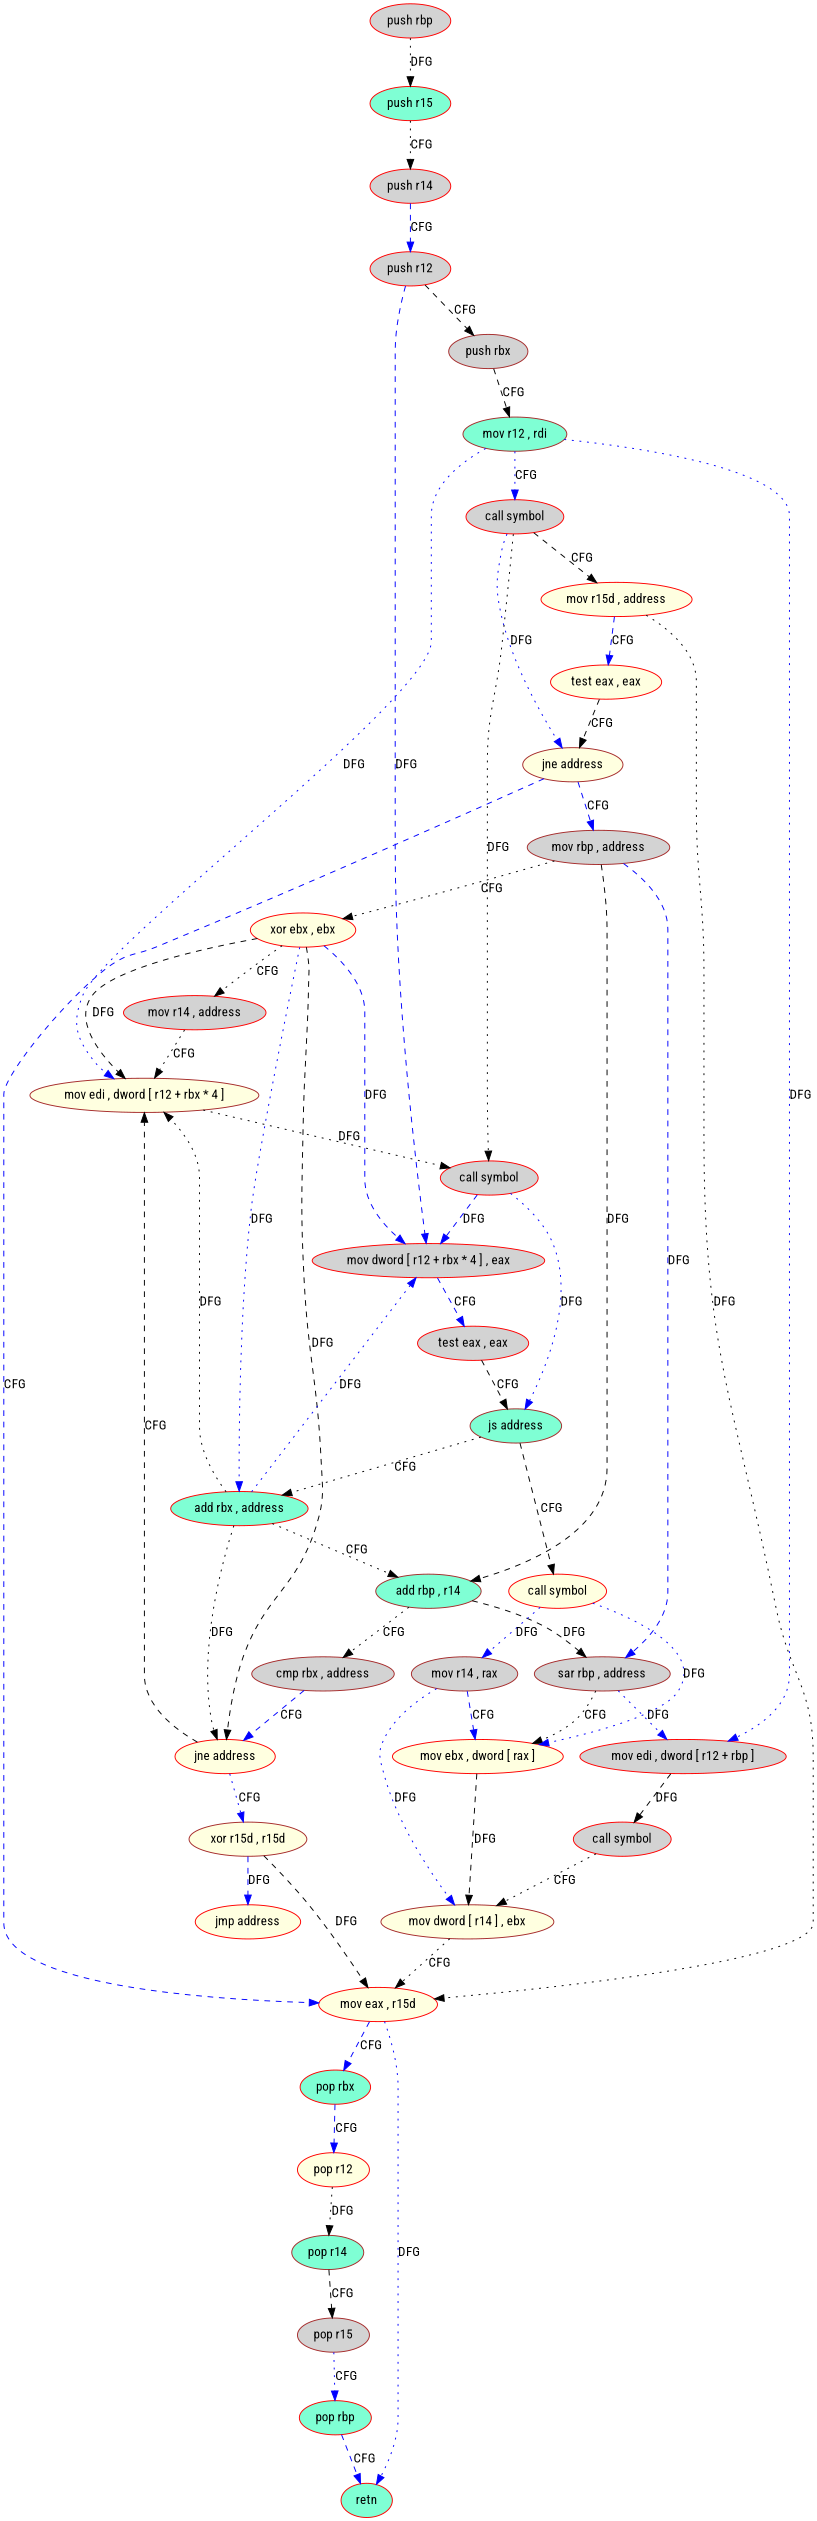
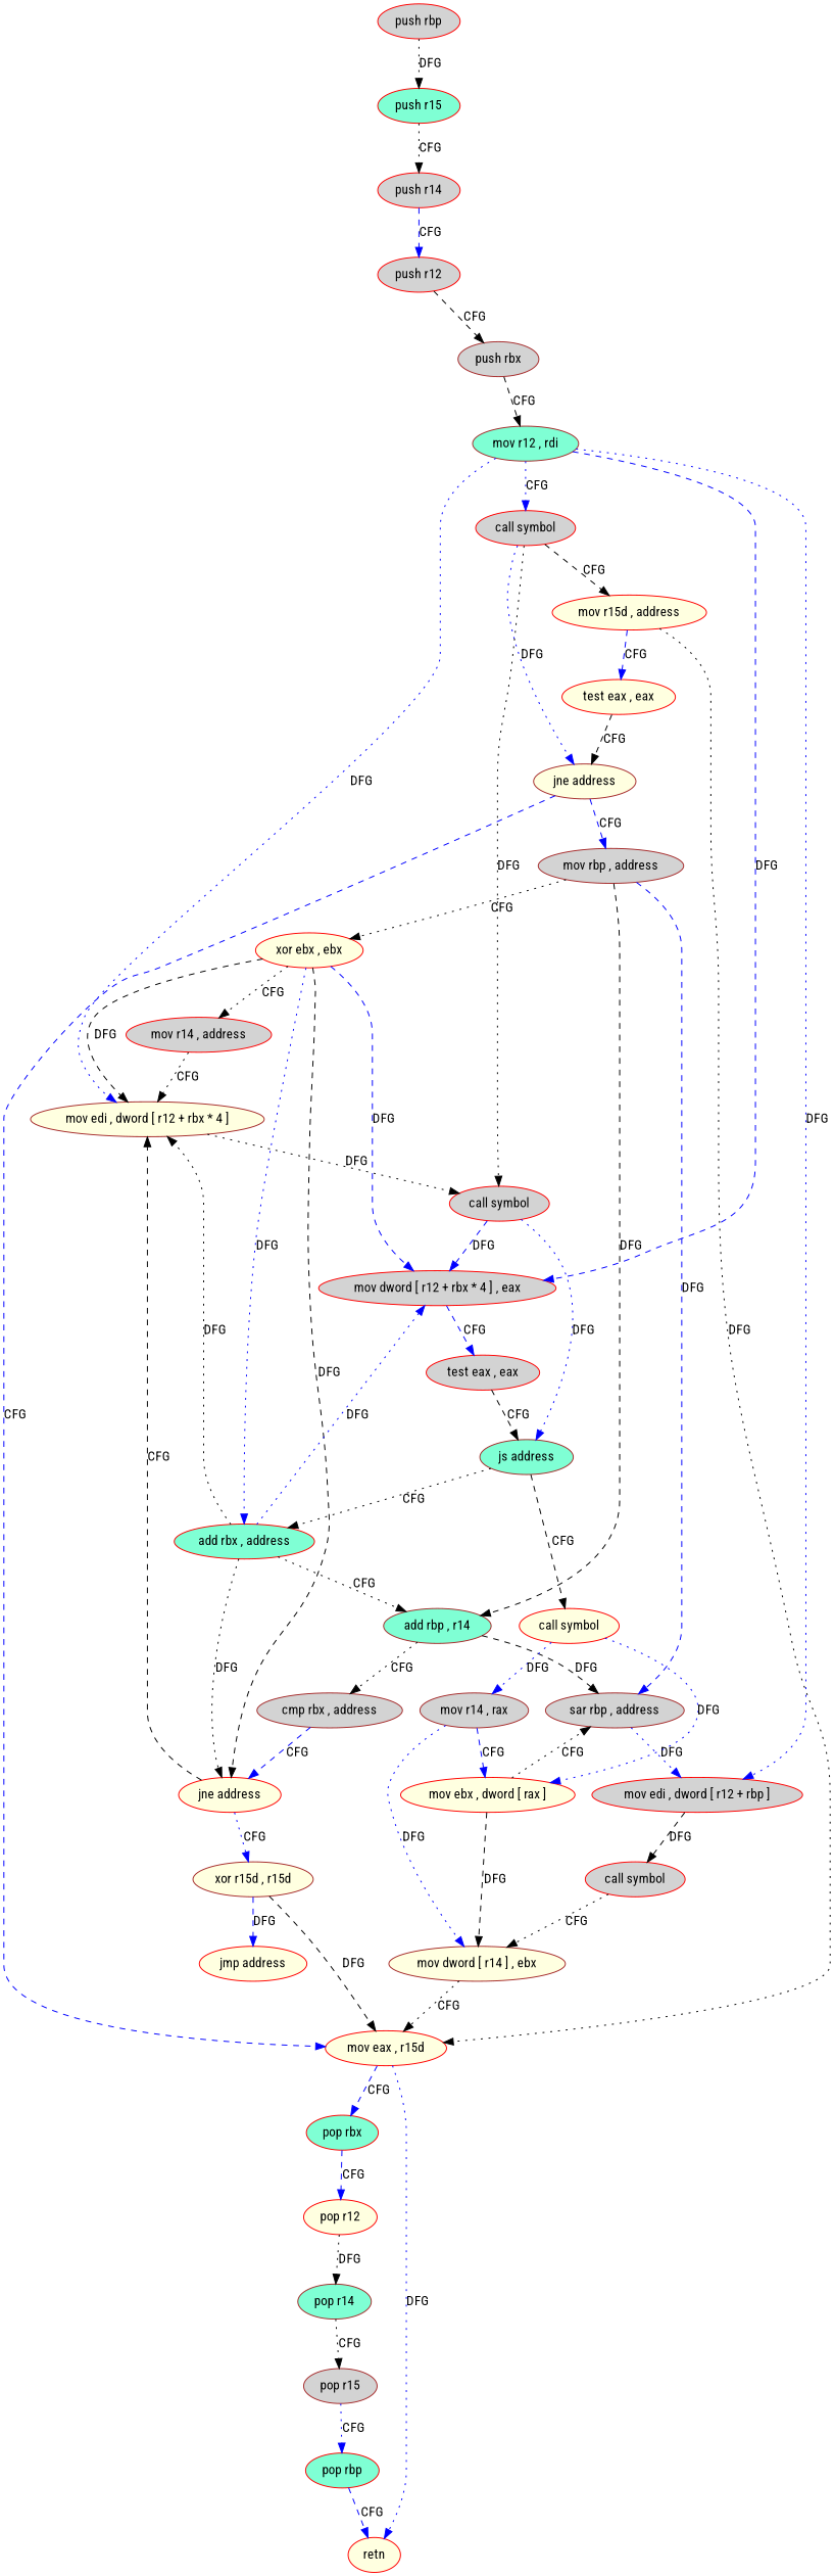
  digraph {
    fontname="Roboto Condensed"
    node [color=red fillcolor=lightgrey fontname="Roboto Condensed" style=filled]
    edge [color=black fontname="Roboto Condensed" style=dotted]
    n1 [label="push rbp"]
    n2 [fillcolor=aquamarine label="push r15"]
    n3 [label="push r14"]
    n4 [label="push r12"]
    n5 [color=brown label="push rbx"]
    n6 [color=brown fillcolor=aquamarine label="mov r12 , rdi"]
    n7 [label="call symbol"]
    n8 [color=brown fillcolor=lightyellow label="mov edi , dword [ r12 + rbx * 4 ]"]
    n9 [label="mov edi , dword [ r12 + rbp ]"]
    n10 [label="mov dword [ r12 + rbx * 4 ] , eax"]
    n11 [fillcolor=lightyellow label="mov r15d , address"]
    n12 [color=brown fillcolor=lightyellow label="jne address"]
    n13 [label="call symbol"]
    n14 [label="call symbol"]
    n15 [label="test eax , eax"]
    n16 [fillcolor=lightyellow label="test eax , eax"]
    n17 [fillcolor=lightyellow label="mov eax , r15d"]
    n18 [color=brown label="mov rbp , address"]
    n19 [color=brown fillcolor=aquamarine label="js address"]
    n20 [fillcolor=aquamarine label="pop rbx"]
-   n21 [fillcolor=aquamarine label=retn]
+   n21 [fillcolor=lightyellow label=retn]
    n22 [fillcolor=lightyellow label="xor ebx , ebx"]
    n23 [color=brown label="sar rbp , address"]
    n24 [color=brown fillcolor=aquamarine label="add rbp , r14"]
    n25 [fillcolor=lightyellow label="pop r12"]
    n26 [label="mov r14 , address"]
    n27 [fillcolor=aquamarine label="add rbx , address"]
    n28 [fillcolor=lightyellow label="jne address"]
    n29 [color=brown label="cmp rbx , address"]
    n30 [color=brown fillcolor=aquamarine label="pop r14"]
    n31 [color=brown label="pop r15"]
    n32 [fillcolor=aquamarine label="pop rbp"]
    n33 [color=brown fillcolor=lightyellow label="xor r15d , r15d"]
    n34 [fillcolor=lightyellow label="call symbol"]
    n35 [color=brown label="mov r14 , rax"]
    n36 [fillcolor=lightyellow label="mov ebx , dword [ rax ]"]
    n37 [color=brown fillcolor=lightyellow label="mov dword [ r14 ] , ebx"]
    n38 [fillcolor=lightyellow label="jmp address"]
    n1 -> n2 [label=DFG]
    n2 -> n3 [label=CFG]
    n3 -> n4 [color=blue label=CFG style=dashed]
    n4 -> n5 [label=CFG style=dashed]
    n5 -> n6 [label=CFG style=dashed]
    n6 -> n7 [color=blue label=CFG]
    n6 -> n8 [color=blue label=DFG]
    n6 -> n9 [color=blue label=DFG]
-   n4 -> n10 [color=blue label=DFG style=dashed]
+   n6 -> n10 [color=blue label=DFG style=dashed]
    n7 -> n11 [label=CFG style=dashed]
    n7 -> n12 [color=blue label=DFG]
    n7 -> n13 [label=DFG]
    n8 -> n13 [label=DFG]
    n9 -> n14 [label=DFG style=dashed]
    n10 -> n15 [color=blue label=CFG style=dashed]
    n11 -> n16 [color=blue label=CFG style=dashed]
    n11 -> n17 [label=DFG]
    n12 -> n17 [color=blue label=CFG style=dashed]
    n12 -> n18 [color=blue label=CFG style=dashed]
    n13 -> n10 [color=blue label=DFG style=dashed]
    n13 -> n19 [color=blue label=DFG]
    n14 -> n37 [label=CFG]
    n15 -> n19 [label=CFG style=dashed]
    n16 -> n12 [label=CFG style=dashed]
    n17 -> n20 [color=blue label=CFG style=dashed]
    n17 -> n21 [color=blue label=DFG]
    n18 -> n22 [label=CFG]
    n18 -> n23 [color=blue label=DFG style=dashed]
    n18 -> n24 [label=DFG style=dashed]
    n19 -> n27 [label=CFG]
    n19 -> n34 [label=CFG style=dashed]
    n20 -> n25 [color=blue label=CFG style=dashed]
    n22 -> n8 [label=DFG style=dashed]
    n22 -> n10 [color=blue label=DFG style=dashed]
    n22 -> n26 [label=CFG]
    n22 -> n27 [color=blue label=DFG]
    n22 -> n28 [label=DFG style=dashed]
    n23 -> n9 [color=blue label=DFG]
    n24 -> n23 [label=DFG style=dashed]
    n24 -> n29 [label=CFG]
    n25 -> n30 [label=DFG]
    n26 -> n8 [label=CFG]
    n27 -> n8 [label=DFG]
    n27 -> n10 [color=blue label=DFG]
    n27 -> n24 [label=CFG]
    n27 -> n28 [label=DFG]
    n28 -> n8 [label=CFG style=dashed]
    n28 -> n33 [color=blue label=CFG]
    n29 -> n28 [color=blue label=CFG style=dashed]
-   n30 -> n31 [label=CFG style=dashed]
+   n30 -> n31 [label=CFG]
    n31 -> n32 [color=blue label=CFG]
    n32 -> n21 [color=blue label=CFG style=dashed]
    n33 -> n17 [label=DFG style=dashed]
    n33 -> n38 [color=blue label=DFG style=dashed]
    n34 -> n35 [color=blue label=DFG]
    n34 -> n36 [color=blue label=DFG]
    n35 -> n36 [color=blue label=CFG style=dashed]
    n35 -> n37 [color=blue label=DFG]
-   n23 -> n36 [label=CFG]
+   n36 -> n23 [label=CFG]
    n36 -> n37 [label=DFG style=dashed]
    n37 -> n17 [label=CFG]
  }
